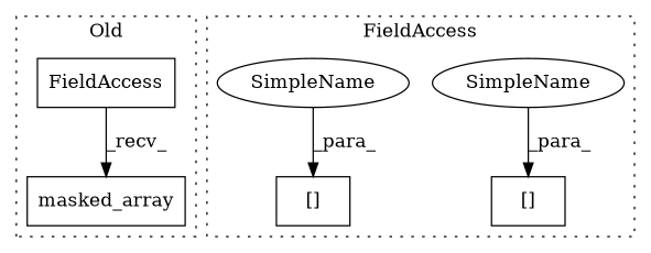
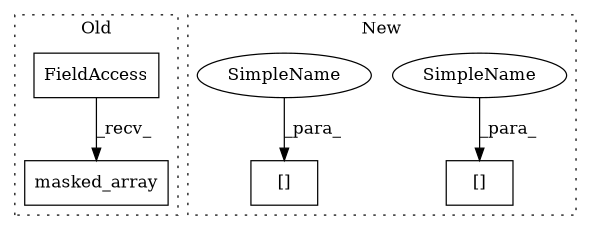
  digraph {
    node [a=2 l=3 shape=box]
    n1 [a=32 l="13,1" label=masked_array s="2098,2128"]
    n2 [a=22 l=8 label=FieldAccess s=2089]
    n3 [l="10,1" label="[]" s="2114,2127"]
    n4 [l="12,1" label="[]" s="2140,2155"]
    n5 [a=42 label=SimpleName s=2152 shape=ellipse]
    n6 [a=42 label=SimpleName s=2124 shape=ellipse]
    subgraph cluster_1 {
      label=Old
      style=dotted
      n1
      n2
    }
    subgraph cluster_2 {
-     label=FieldAccess
+     label=New
      style=dotted
      n3
      n4
      n5
      n6
    }
    n2 -> n1 [label=_recv_]
    n5 -> n4 [label=_para_]
    n6 -> n3 [label=_para_]
  }
